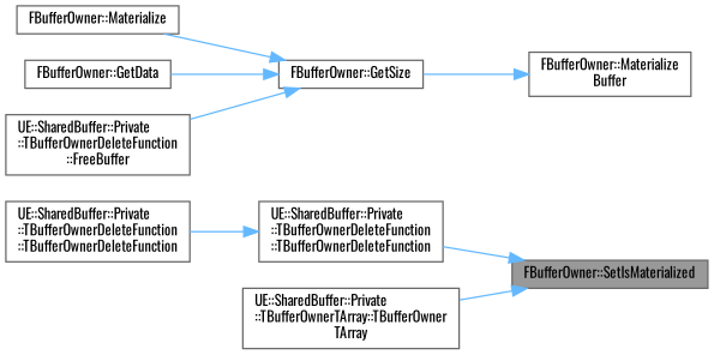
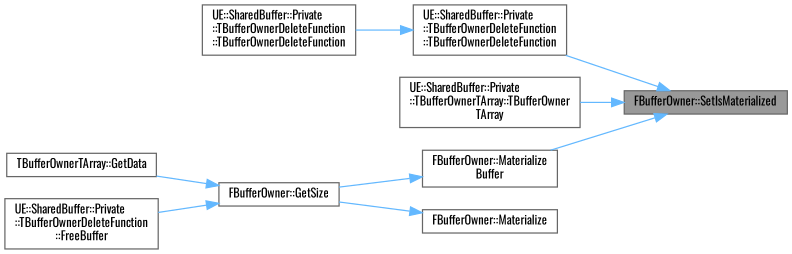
  digraph {
    fontname=Oswald
    rankdir=RL
    node [color=grey40 fillcolor=white fontname=Oswald fontsize=10 shape=box style=filled]
    edge [color=steelblue1 dir=back fontname=Oswald fontsize=10 labelfontname=Helvetica labelfontsize=10 style=solid]
    n1 [color=gray40 fillcolor=grey60 fontcolor=black height=0.2 label="FBufferOwner::SetIsMaterialized" width=0.4]
    n2 [height=0.2 label="UE::SharedBuffer::Private\l::TBufferOwnerDeleteFunction\l::TBufferOwnerDeleteFunction" width=0.4]
    n3 [height=0.2 label="UE::SharedBuffer::Private\l::TBufferOwnerTArray::TBufferOwner\lTArray" width=0.4]
    n4 [height=0.2 label="FBufferOwner::Materialize\lBuffer" width=0.4]
    n5 [height=0.2 label="UE::SharedBuffer::Private\l::TBufferOwnerDeleteFunction\l::TBufferOwnerDeleteFunction" width=0.4]
    n6 [height=0.2 label="FBufferOwner::GetSize" width=0.4]
    n7 [height=0.2 label="FBufferOwner::Materialize" width=0.4]
-   n8 [height=0.2 label="FBufferOwner::GetData" width=0.4]
+   n8 [height=0.2 label="TBufferOwnerTArray::GetData" width=0.4]
    n9 [height=0.2 label="UE::SharedBuffer::Private\l::TBufferOwnerDeleteFunction\l::FreeBuffer" width=0.4]
    n1 -> n2
    n1 -> n3
+   n1 -> n4
    n2 -> n5
    n4 -> n6
    n6 -> n8
    n6 -> n9
-   n6 -> n7
+   n7 -> n6
  }
